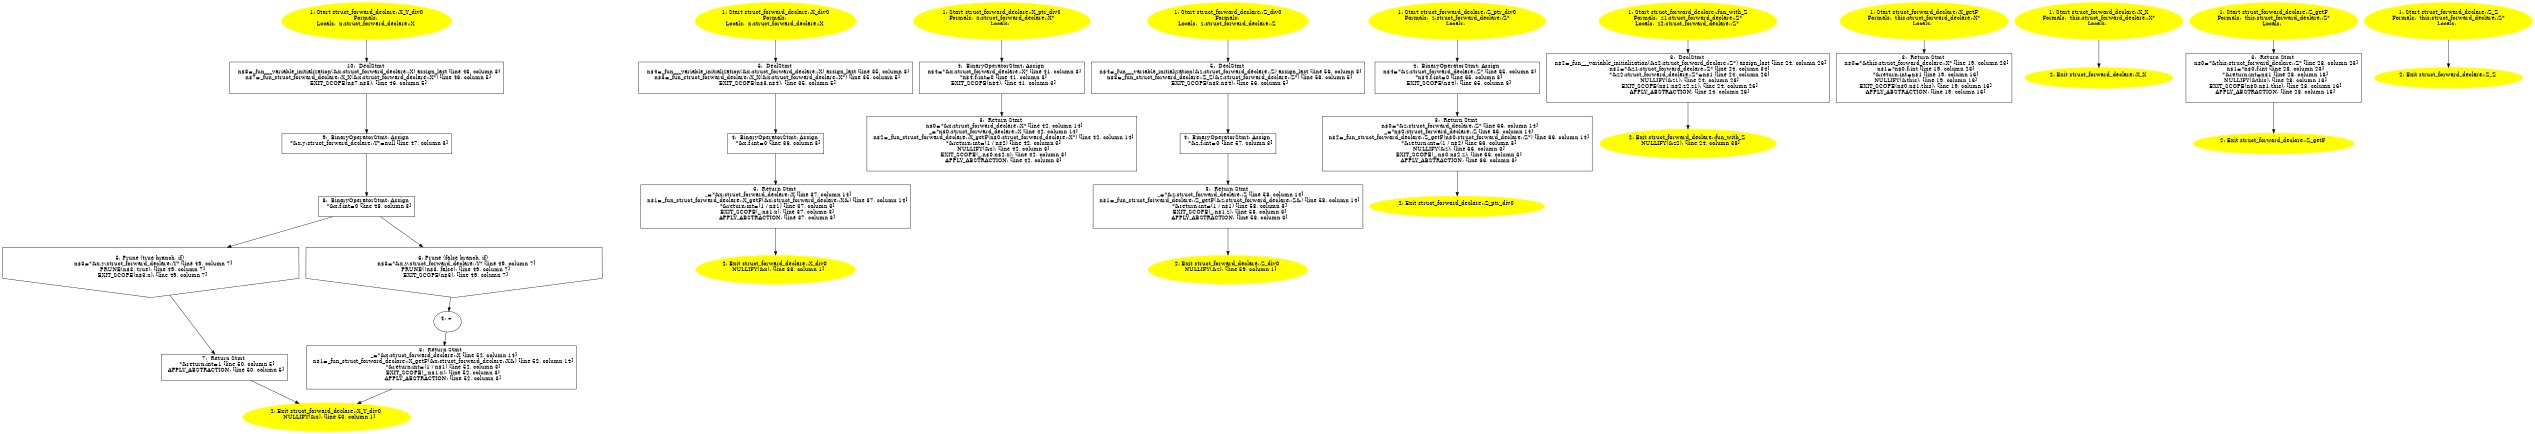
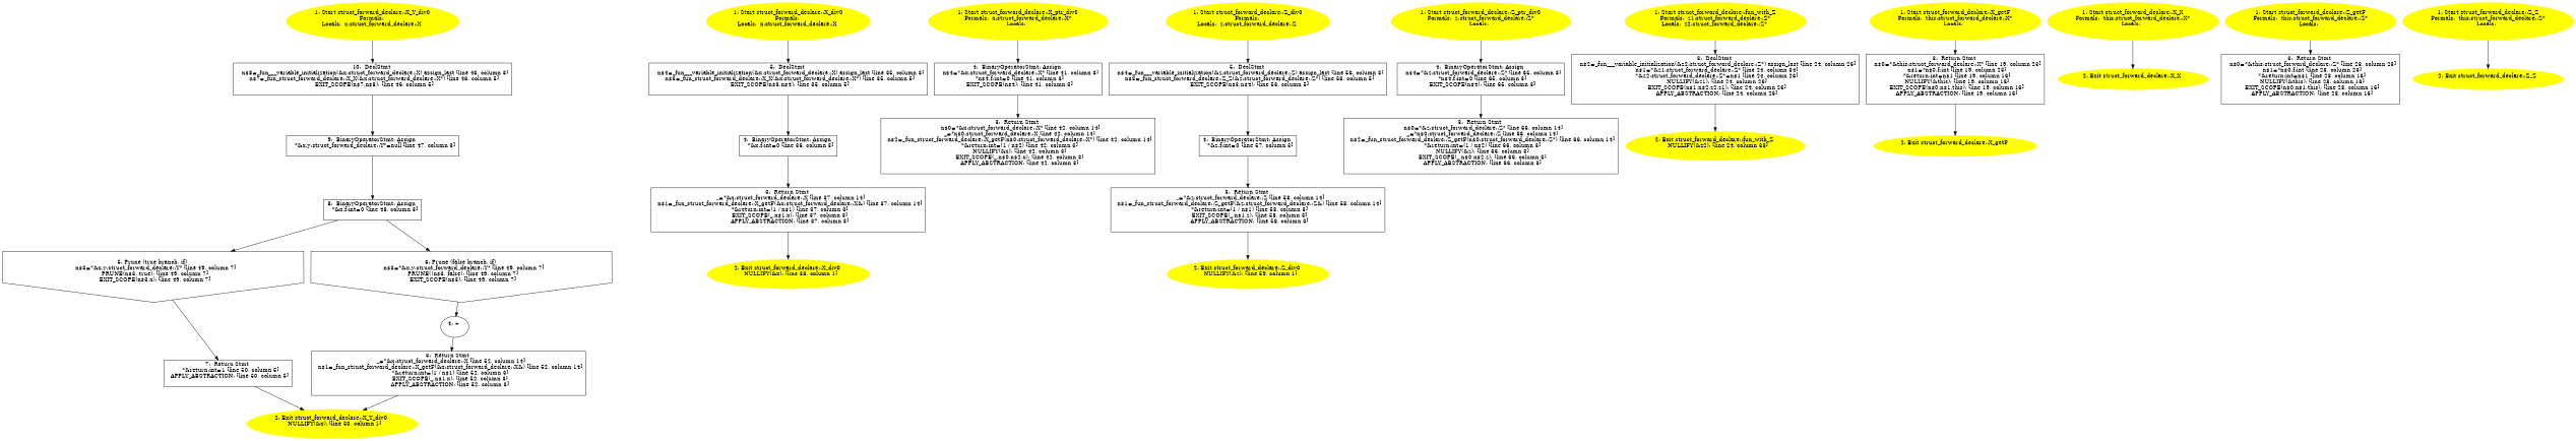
  digraph {
    n1 [color=yellow label="1: Start struct_forward_declare::X_Y_div0\nFormals: \nLocals:  x:struct_forward_declare::X \n  " style=filled]
    n2 [label="10:  DeclStmt \n   n$8=_fun___variable_initialization(&x:struct_forward_declare::X) assign_last [line 46, column 3]\n  n$7=_fun_struct_forward_declare::X_X(&x:struct_forward_declare::X*) [line 46, column 5]\n  EXIT_SCOPE(n$7,n$8); [line 46, column 5]\n " shape=box]
    n3 [label="9:  BinaryOperatorStmt: Assign \n   *&x.y:struct_forward_declare::Y*=null [line 47, column 3]\n " shape=box]
    n4 [label="8:  BinaryOperatorStmt: Assign \n   *&x.f:int=0 [line 48, column 3]\n " shape=box]
    n5 [color=yellow label="2: Exit struct_forward_declare::X_Y_div0 \n   NULLIFY(&x); [line 53, column 1]\n " style=filled]
    n6 [label="3:  Return Stmt \n   _=*&x:struct_forward_declare::X [line 52, column 14]\n  n$1=_fun_struct_forward_declare::X_getF(&x:struct_forward_declare::X&) [line 52, column 14]\n  *&return:int=(1 / n$1) [line 52, column 3]\n  EXIT_SCOPE(_,n$1,x); [line 52, column 3]\n  APPLY_ABSTRACTION; [line 52, column 3]\n " shape=box]
    n7 [label="4: + \n  "]
    n8 [label="5: Prune (true branch, if) \n   n$3=*&x.y:struct_forward_declare::Y* [line 49, column 7]\n  PRUNE(n$3, true); [line 49, column 7]\n  EXIT_SCOPE(n$3,x); [line 49, column 7]\n " shape=invhouse]
    n9 [label="7:  Return Stmt \n   *&return:int=1 [line 50, column 5]\n  APPLY_ABSTRACTION; [line 50, column 5]\n " shape=box]
    n10 [label="6: Prune (false branch, if) \n   n$3=*&x.y:struct_forward_declare::Y* [line 49, column 7]\n  PRUNE(!n$3, false); [line 49, column 7]\n  EXIT_SCOPE(n$3); [line 49, column 7]\n " shape=invhouse]
    n11 [color=yellow label="1: Start struct_forward_declare::X_div0\nFormals: \nLocals:  x:struct_forward_declare::X \n  " style=filled]
    n12 [label="5:  DeclStmt \n   n$4=_fun___variable_initialization(&x:struct_forward_declare::X) assign_last [line 35, column 3]\n  n$3=_fun_struct_forward_declare::X_X(&x:struct_forward_declare::X*) [line 35, column 5]\n  EXIT_SCOPE(n$3,n$4); [line 35, column 5]\n " shape=box]
    n13 [label="4:  BinaryOperatorStmt: Assign \n   *&x.f:int=0 [line 36, column 3]\n " shape=box]
    n14 [label="3:  Return Stmt \n   _=*&x:struct_forward_declare::X [line 37, column 14]\n  n$1=_fun_struct_forward_declare::X_getF(&x:struct_forward_declare::X&) [line 37, column 14]\n  *&return:int=(1 / n$1) [line 37, column 3]\n  EXIT_SCOPE(_,n$1,x); [line 37, column 3]\n  APPLY_ABSTRACTION; [line 37, column 3]\n " shape=box]
    n15 [color=yellow label="2: Exit struct_forward_declare::X_div0 \n   NULLIFY(&x); [line 38, column 1]\n " style=filled]
    n16 [color=yellow label="1: Start struct_forward_declare::X_ptr_div0\nFormals:  x:struct_forward_declare::X*\nLocals:  \n  " style=filled]
    n17 [label="4:  BinaryOperatorStmt: Assign \n   n$4=*&x:struct_forward_declare::X* [line 41, column 3]\n  *n$4.f:int=0 [line 41, column 3]\n  EXIT_SCOPE(n$4); [line 41, column 3]\n " shape=box]
    n18 [label="3:  Return Stmt \n   n$0=*&x:struct_forward_declare::X* [line 42, column 14]\n  _=*n$0:struct_forward_declare::X [line 42, column 14]\n  n$2=_fun_struct_forward_declare::X_getF(n$0:struct_forward_declare::X*) [line 42, column 14]\n  *&return:int=(1 / n$2) [line 42, column 3]\n  NULLIFY(&x); [line 42, column 3]\n  EXIT_SCOPE(_,n$0,n$2,x); [line 42, column 3]\n  APPLY_ABSTRACTION; [line 42, column 3]\n " shape=box]
    n19 [color=yellow label="1: Start struct_forward_declare::Z_div0\nFormals: \nLocals:  z:struct_forward_declare::Z \n  " style=filled]
    n20 [label="5:  DeclStmt \n   n$4=_fun___variable_initialization(&z:struct_forward_declare::Z) assign_last [line 56, column 3]\n  n$3=_fun_struct_forward_declare::Z_Z(&z:struct_forward_declare::Z*) [line 56, column 5]\n  EXIT_SCOPE(n$3,n$4); [line 56, column 5]\n " shape=box]
    n21 [label="4:  BinaryOperatorStmt: Assign \n   *&z.f:int=0 [line 57, column 3]\n " shape=box]
    n22 [label="3:  Return Stmt \n   _=*&z:struct_forward_declare::Z [line 58, column 14]\n  n$1=_fun_struct_forward_declare::Z_getF(&z:struct_forward_declare::Z&) [line 58, column 14]\n  *&return:int=(1 / n$1) [line 58, column 3]\n  EXIT_SCOPE(_,n$1,z); [line 58, column 3]\n  APPLY_ABSTRACTION; [line 58, column 3]\n " shape=box]
    n23 [color=yellow label="2: Exit struct_forward_declare::Z_div0 \n   NULLIFY(&z); [line 59, column 1]\n " style=filled]
    n24 [color=yellow label="1: Start struct_forward_declare::Z_ptr_div0\nFormals:  z:struct_forward_declare::Z*\nLocals:  \n  " style=filled]
    n25 [label="4:  BinaryOperatorStmt: Assign \n   n$4=*&z:struct_forward_declare::Z* [line 65, column 3]\n  *n$4.f:int=0 [line 65, column 3]\n  EXIT_SCOPE(n$4); [line 65, column 3]\n " shape=box]
    n26 [label="3:  Return Stmt \n   n$0=*&z:struct_forward_declare::Z* [line 66, column 14]\n  _=*n$0:struct_forward_declare::Z [line 66, column 14]\n  n$2=_fun_struct_forward_declare::Z_getF(n$0:struct_forward_declare::Z*) [line 66, column 14]\n  *&return:int=(1 / n$2) [line 66, column 3]\n  NULLIFY(&z); [line 66, column 3]\n  EXIT_SCOPE(_,n$0,n$2,z); [line 66, column 3]\n  APPLY_ABSTRACTION; [line 66, column 3]\n " shape=box]
-   n27 [color=yellow label="2: Exit struct_forward_declare::Z_ptr_div0 \n  " style=filled]
    n28 [color=yellow label="1: Start struct_forward_declare::fun_with_Z\nFormals:  z1:struct_forward_declare::Z*\nLocals:  z2:struct_forward_declare::Z* \n  " style=filled]
    n29 [label="3:  DeclStmt \n   n$2=_fun___variable_initialization(&z2:struct_forward_declare::Z*) assign_last [line 24, column 26]\n  n$1=*&z1:struct_forward_declare::Z* [line 24, column 34]\n  *&z2:struct_forward_declare::Z*=n$1 [line 24, column 26]\n  NULLIFY(&z1); [line 24, column 26]\n  EXIT_SCOPE(n$1,n$2,z2,z1); [line 24, column 26]\n  APPLY_ABSTRACTION; [line 24, column 26]\n " shape=box]
    n30 [color=yellow label="2: Exit struct_forward_declare::fun_with_Z \n   NULLIFY(&z2); [line 24, column 38]\n " style=filled]
    n31 [color=yellow label="1: Start struct_forward_declare::X_getF\nFormals:  this:struct_forward_declare::X*\nLocals:  \n  " style=filled]
    n32 [label="3:  Return Stmt \n   n$0=*&this:struct_forward_declare::X* [line 19, column 23]\n  n$1=*n$0.f:int [line 19, column 23]\n  *&return:int=n$1 [line 19, column 16]\n  NULLIFY(&this); [line 19, column 16]\n  EXIT_SCOPE(n$0,n$1,this); [line 19, column 16]\n  APPLY_ABSTRACTION; [line 19, column 16]\n " shape=box]
+   n33 [color=yellow label="2: Exit struct_forward_declare::X_getF \n  " style=filled]
    n34 [color=yellow label="1: Start struct_forward_declare::X_X\nFormals:  this:struct_forward_declare::X*\nLocals:  \n  " style=filled]
    n35 [color=yellow label="2: Exit struct_forward_declare::X_X \n  " style=filled]
    n36 [color=yellow label="1: Start struct_forward_declare::Z_getF\nFormals:  this:struct_forward_declare::Z*\nLocals:  \n  " style=filled]
    n37 [label="3:  Return Stmt \n   n$0=*&this:struct_forward_declare::Z* [line 28, column 23]\n  n$1=*n$0.f:int [line 28, column 23]\n  *&return:int=n$1 [line 28, column 16]\n  NULLIFY(&this); [line 28, column 16]\n  EXIT_SCOPE(n$0,n$1,this); [line 28, column 16]\n  APPLY_ABSTRACTION; [line 28, column 16]\n " shape=box]
-   n38 [color=yellow label="2: Exit struct_forward_declare::Z_getF \n  " style=filled]
    n39 [color=yellow label="1: Start struct_forward_declare::Z_Z\nFormals:  this:struct_forward_declare::Z*\nLocals:  \n  " style=filled]
    n40 [color=yellow label="2: Exit struct_forward_declare::Z_Z \n  " style=filled]
    n1 -> n2
    n2 -> n3
    n3 -> n4
    n4 -> n8
    n4 -> n10
    n6 -> n5
    n7 -> n6
    n8 -> n9
    n9 -> n5
    n10 -> n7
    n11 -> n12
    n12 -> n13
    n13 -> n14
    n14 -> n15
    n16 -> n17
    n17 -> n18
    n19 -> n20
    n20 -> n21
    n21 -> n22
    n22 -> n23
    n24 -> n25
    n25 -> n26
-   n26 -> n27
    n28 -> n29
    n29 -> n30
    n31 -> n32
+   n32 -> n33
    n34 -> n35
    n36 -> n37
-   n37 -> n38
    n39 -> n40
  }
